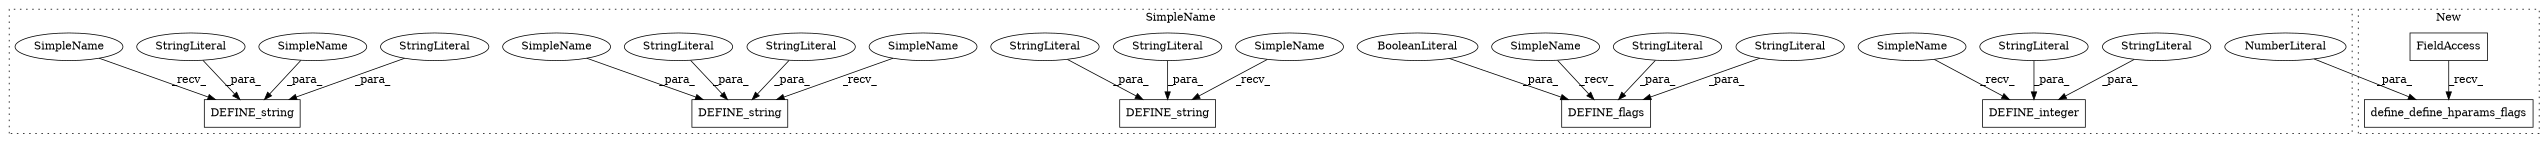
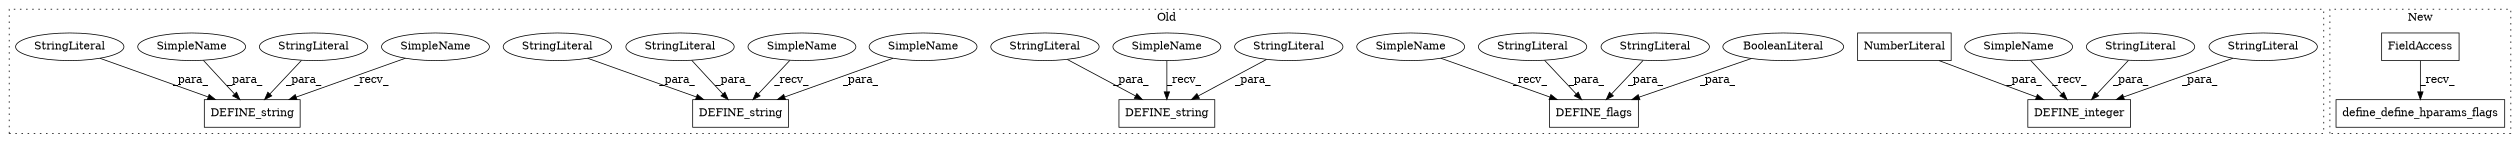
  digraph {
    node [a=45 l=5 shape=ellipse]
    n1 [a=32 l="12,1" label=DEFINE_flags s="2433,2516" shape=box]
    n2 [a=32 l="15,1" label=DEFINE_integer s="1744,1830" shape=box]
-   n3 [a=34 l=4 label=NumberLiteral s=1781]
+   n3 [a=34 l=4 label=NumberLiteral s=1781 shape=box]
    n4 [a=9 label=BooleanLiteral s=2467]
    n5 [a=32 l="14,1" label=DEFINE_string s="1182,1353" shape=box]
    n6 [a=32 l="14,1" label=DEFINE_string s="1003,1169" shape=box]
    n7 [l=21 label=StringLiteral s=1759]
    n8 [a=32 l="14,1" label=DEFINE_string s="2189,2333" shape=box]
    n9 [l=21 label=StringLiteral s=2445]
    n10 [l=2 label=StringLiteral s=2212]
    n11 [l=44 label=StringLiteral s=1786]
    n12 [label=StringLiteral s=1017]
    n13 [l=138 label=StringLiteral s=1215]
    n14 [l=141 label=StringLiteral s=1028]
    n15 [l=13 label=StringLiteral s=1196]
    n16 [l=8 label=StringLiteral s=2203]
    n17 [l=43 label=StringLiteral s=2473]
    n18 [a=42 l=4 label=SimpleName s=1210]
    n19 [a=42 l=4 label=SimpleName s=1023]
    n20 [a=42 label=SimpleName s=2183]
    n21 [a=42 label=SimpleName s=1738]
    n22 [a=42 label=SimpleName s=2427]
    n23 [a=42 label=SimpleName s=997]
    n24 [a=42 label=SimpleName s=1176]
    n25 [a=32 l=29 label=define_define_hparams_flags s=529 shape=box]
    n26 [a=22 l=20 label=FieldAccess s=508 shape=box]
    subgraph cluster_1 {
-     label=SimpleName
+     label=Old
      style=dotted
      n1
      n2
      n3
      n4
      n5
      n6
      n7
      n8
      n9
      n10
      n11
      n12
      n13
      n14
      n15
      n16
      n17
      n18
      n19
      n20
      n21
      n22
      n23
      n24
    }
    subgraph cluster_2 {
      label=New
      style=dotted
      n25
      n26
    }
-   n3 -> n25 [label=_para_]
+   n3 -> n2 [label=_para_]
    n4 -> n1 [label=_para_]
    n7 -> n2 [label=_para_]
    n9 -> n1 [label=_para_]
    n10 -> n8 [label=_para_]
    n11 -> n2 [label=_para_]
    n12 -> n6 [label=_para_]
    n13 -> n5 [label=_para_]
    n14 -> n6 [label=_para_]
    n15 -> n5 [label=_para_]
    n16 -> n8 [label=_para_]
    n17 -> n1 [label=_para_]
    n18 -> n5 [label=_para_]
    n19 -> n6 [label=_para_]
    n20 -> n8 [label=_recv_]
    n21 -> n2 [label=_recv_]
    n22 -> n1 [label=_recv_]
    n23 -> n6 [label=_recv_]
    n24 -> n5 [label=_recv_]
    n26 -> n25 [label=_recv_]
  }
